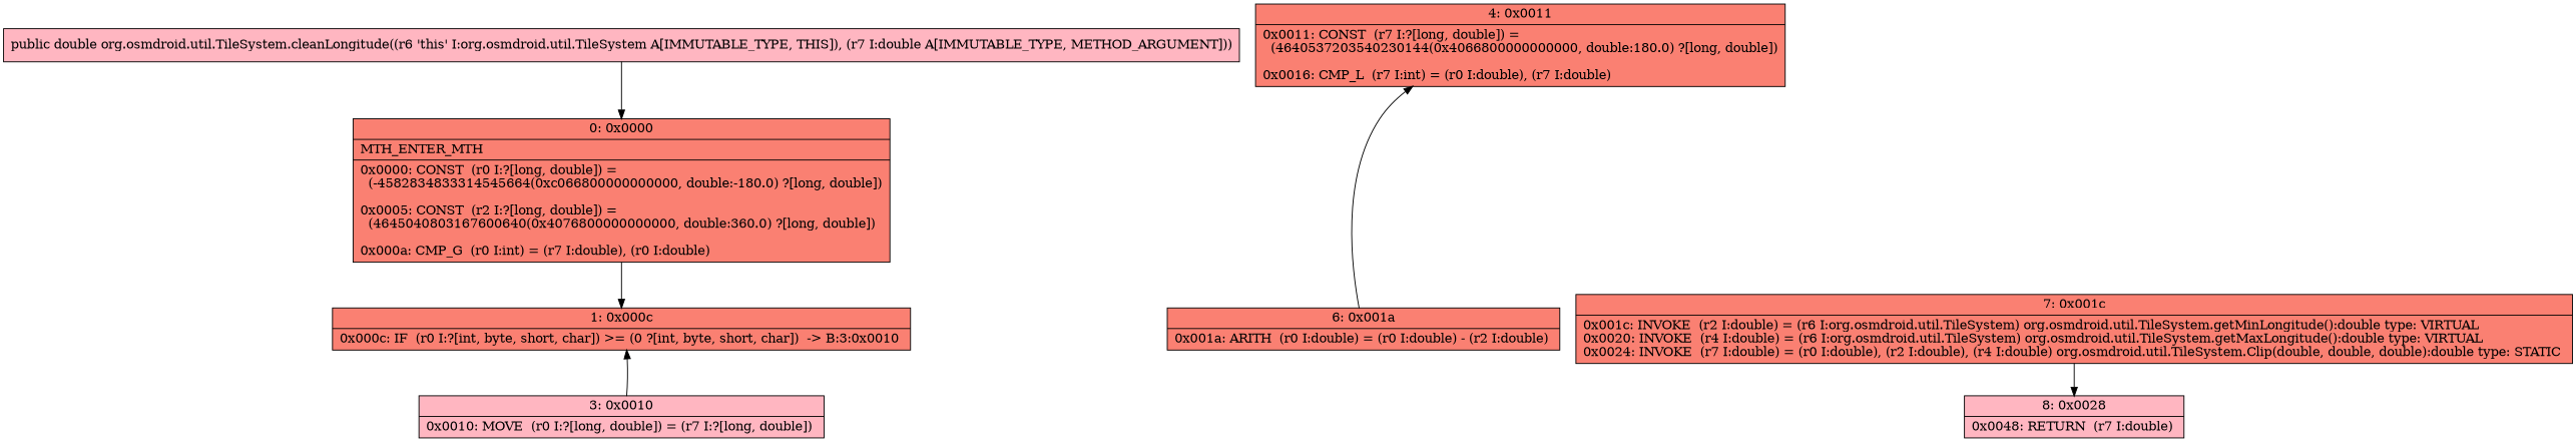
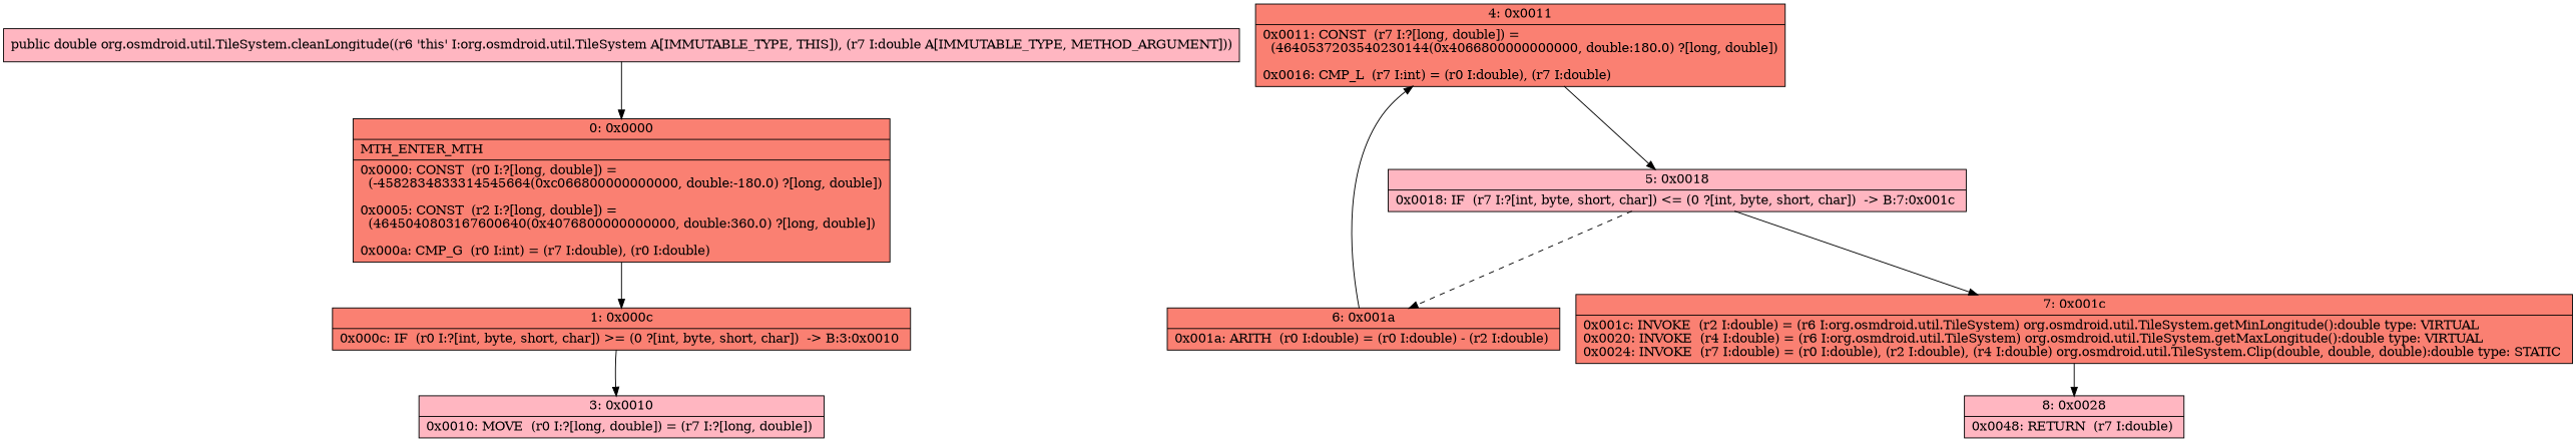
  digraph {
    node [fillcolor=salmon shape=record style=filled]
    n1 [label="{0\:\ 0x0000|MTH_ENTER_MTH\l|0x0000: CONST  (r0 I:?[long, double]) = \l  (\-4582834833314545664(0xc066800000000000, double:\-180.0) ?[long, double])\l \l0x0005: CONST  (r2 I:?[long, double]) = \l  (4645040803167600640(0x4076800000000000, double:360.0) ?[long, double])\l \l0x000a: CMP_G  (r0 I:int) = (r7 I:double), (r0 I:double) \l}"]
    n2 [label="{1\:\ 0x000c|0x000c: IF  (r0 I:?[int, byte, short, char]) \>= (0 ?[int, byte, short, char])  \-\> B:3:0x0010 \l}"]
    n3 [fillcolor=lightpink label="{3\:\ 0x0010|0x0010: MOVE  (r0 I:?[long, double]) = (r7 I:?[long, double]) \l}"]
    n4 [label="{4\:\ 0x0011|0x0011: CONST  (r7 I:?[long, double]) = \l  (4640537203540230144(0x4066800000000000, double:180.0) ?[long, double])\l \l0x0016: CMP_L  (r7 I:int) = (r0 I:double), (r7 I:double) \l}"]
+   n5 [fillcolor=lightpink label="{5\:\ 0x0018|0x0018: IF  (r7 I:?[int, byte, short, char]) \<= (0 ?[int, byte, short, char])  \-\> B:7:0x001c \l}"]
    n6 [label="{6\:\ 0x001a|0x001a: ARITH  (r0 I:double) = (r0 I:double) \- (r2 I:double) \l}"]
    n7 [label="{7\:\ 0x001c|0x001c: INVOKE  (r2 I:double) = (r6 I:org.osmdroid.util.TileSystem) org.osmdroid.util.TileSystem.getMinLongitude():double type: VIRTUAL \l0x0020: INVOKE  (r4 I:double) = (r6 I:org.osmdroid.util.TileSystem) org.osmdroid.util.TileSystem.getMaxLongitude():double type: VIRTUAL \l0x0024: INVOKE  (r7 I:double) = (r0 I:double), (r2 I:double), (r4 I:double) org.osmdroid.util.TileSystem.Clip(double, double, double):double type: STATIC \l}"]
    n8 [fillcolor=lightpink label="{8\:\ 0x0028|0x0048: RETURN  (r7 I:double) \l}"]
    n9 [fillcolor=lightpink label="{public double org.osmdroid.util.TileSystem.cleanLongitude((r6 'this' I:org.osmdroid.util.TileSystem A[IMMUTABLE_TYPE, THIS]), (r7 I:double A[IMMUTABLE_TYPE, METHOD_ARGUMENT])) }"]
    n1 -> n2
-   n3 -> n2
+   n2 -> n3
+   n4 -> n5
+   n5 -> n6 [style=dashed]
+   n5 -> n7
    n6 -> n4
    n7 -> n8
    n9 -> n1
  }
